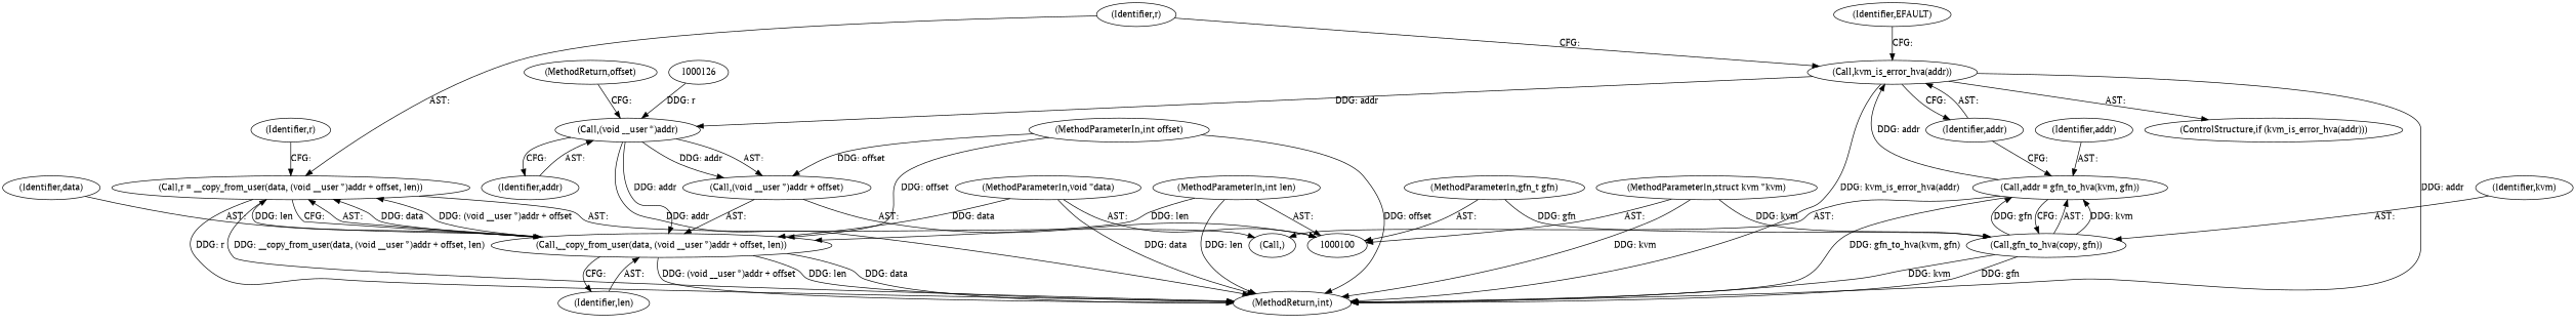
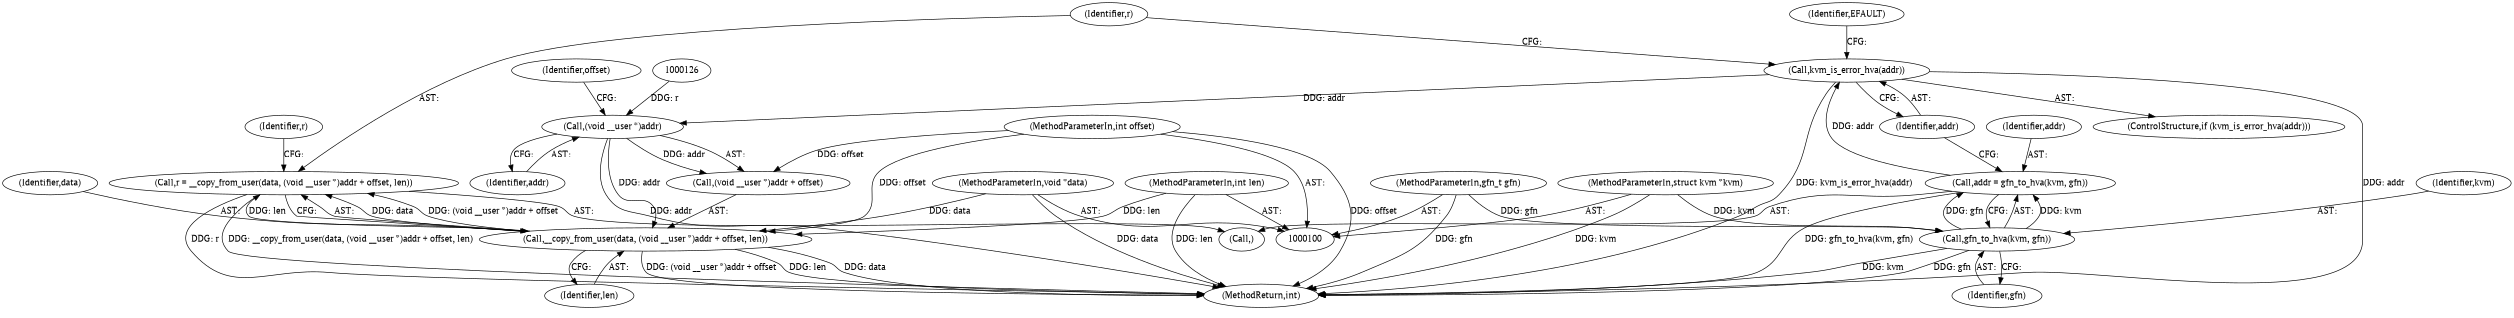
  digraph {
    fontname="PT Serif"
    node [fontname="PT Serif"]
    edge [fontname="PT Serif"]
    n1 [label="(Call,r = __copy_from_user(data, (void __user *)addr + offset, len))"]
    n2 [label="(Call,__copy_from_user(data, (void __user *)addr + offset, len))"]
    n3 [label="(MethodReturn,int)"]
    n4 [label="(Call,)"]
    n5 [label="(Identifier,len)"]
    n6 [label="(MethodParameterIn,void *data)"]
    1000100
    n8 [label="(Call,(void __user *)addr)"]
    n9 [label="(Identifier,addr)"]
    n10 [label="(Call,(void __user *)addr + offset)"]
    n11 [label="(Call,kvm_is_error_hva(addr))"]
    n12 [label="(Identifier,addr)"]
    n13 [label="(ControlStructure,if (kvm_is_error_hva(addr)))"]
    n14 [label="(Call,addr = gfn_to_hva(kvm, gfn))"]
-   n15 [label="(Call,gfn_to_hva(copy, gfn))"]
+   n15 [label="(Call,gfn_to_hva(kvm, gfn))"]
+   n16 [label="(Identifier,gfn)"]
    n17 [label="(MethodParameterIn,struct kvm *kvm)"]
    n18 [label="(MethodParameterIn,gfn_t gfn)"]
    n19 [label="(MethodParameterIn,int offset)"]
    n20 [label="(MethodParameterIn,int len)"]
    n21 [label="(Identifier,addr)"]
-   n22 [label="(MethodReturn,offset)"]
+   n22 [label="(Identifier,offset)"]
    n23 [label="(Identifier,kvm)"]
    n24 [label="(Identifier,EFAULT)"]
    n25 [label="(Identifier,r)"]
    n26 [label="(Identifier,r)"]
    n27 [label="(Identifier,data)"]
    1000126
    n1 -> n2 [label="CFG: "]
    n1 -> n3 [label="DDG: __copy_from_user(data, (void __user *)addr + offset, len)"]
    n1 -> n3 [label="DDG: r"]
    n1 -> n4 [label="AST: "]
    n2 -> n1 [label="AST: "]
    n2 -> n1 [label="DDG: data"]
    n2 -> n1 [label="DDG: (void __user *)addr + offset"]
    n2 -> n1 [label="DDG: len"]
    n2 -> n3 [label="DDG: data"]
    n2 -> n3 [label="DDG: (void __user *)addr + offset"]
    n2 -> n3 [label="DDG: len"]
    n2 -> n5 [label="CFG: "]
    n5 -> n2 [label="AST: "]
    n6 -> n2 [label="DDG: data"]
    n6 -> n3 [label="DDG: data"]
    n6 -> 1000100 [label="AST: "]
    n8 -> n2 [label="DDG: addr"]
    n8 -> n3 [label="DDG: addr"]
    n8 -> n9 [label="CFG: "]
    n8 -> n10 [label="AST: "]
    n8 -> n10 [label="DDG: addr"]
    n9 -> n8 [label="AST: "]
    n10 -> n2 [label="AST: "]
    n11 -> n3 [label="DDG: kvm_is_error_hva(addr)"]
    n11 -> n3 [label="DDG: addr"]
    n11 -> n8 [label="DDG: addr"]
    n11 -> n12 [label="CFG: "]
    n11 -> n13 [label="AST: "]
    n12 -> n11 [label="AST: "]
    n12 -> n14 [label="CFG: "]
    n14 -> n3 [label="DDG: gfn_to_hva(kvm, gfn)"]
    n14 -> n4 [label="AST: "]
    n14 -> n11 [label="DDG: addr"]
    n14 -> n15 [label="CFG: "]
    n15 -> n3 [label="DDG: kvm"]
    n15 -> n3 [label="DDG: gfn"]
    n15 -> n14 [label="AST: "]
    n15 -> n14 [label="DDG: kvm"]
    n15 -> n14 [label="DDG: gfn"]
+   n15 -> n16 [label="CFG: "]
+   n16 -> n15 [label="AST: "]
    n17 -> n3 [label="DDG: kvm"]
    n17 -> 1000100 [label="AST: "]
    n17 -> n15 [label="DDG: kvm"]
+   n18 -> n3 [label="DDG: gfn"]
    n18 -> 1000100 [label="AST: "]
    n18 -> n15 [label="DDG: gfn"]
    n19 -> n2 [label="DDG: offset"]
    n19 -> n3 [label="DDG: offset"]
-   n10 -> 1000100 [label="AST: "]
+   n19 -> 1000100 [label="AST: "]
    n19 -> n10 [label="DDG: offset"]
    n20 -> n2 [label="DDG: len"]
    n20 -> n3 [label="DDG: len"]
    n20 -> 1000100 [label="AST: "]
    n21 -> n14 [label="AST: "]
    n22 -> n8 [label="CFG: "]
    n23 -> n15 [label="AST: "]
    n24 -> n11 [label="CFG: "]
    n25 -> n1 [label="AST: "]
    n25 -> n11 [label="CFG: "]
    n26 -> n1 [label="CFG: "]
    n27 -> n2 [label="AST: "]
    1000126 -> n8 [label="DDG: r"]
  }
